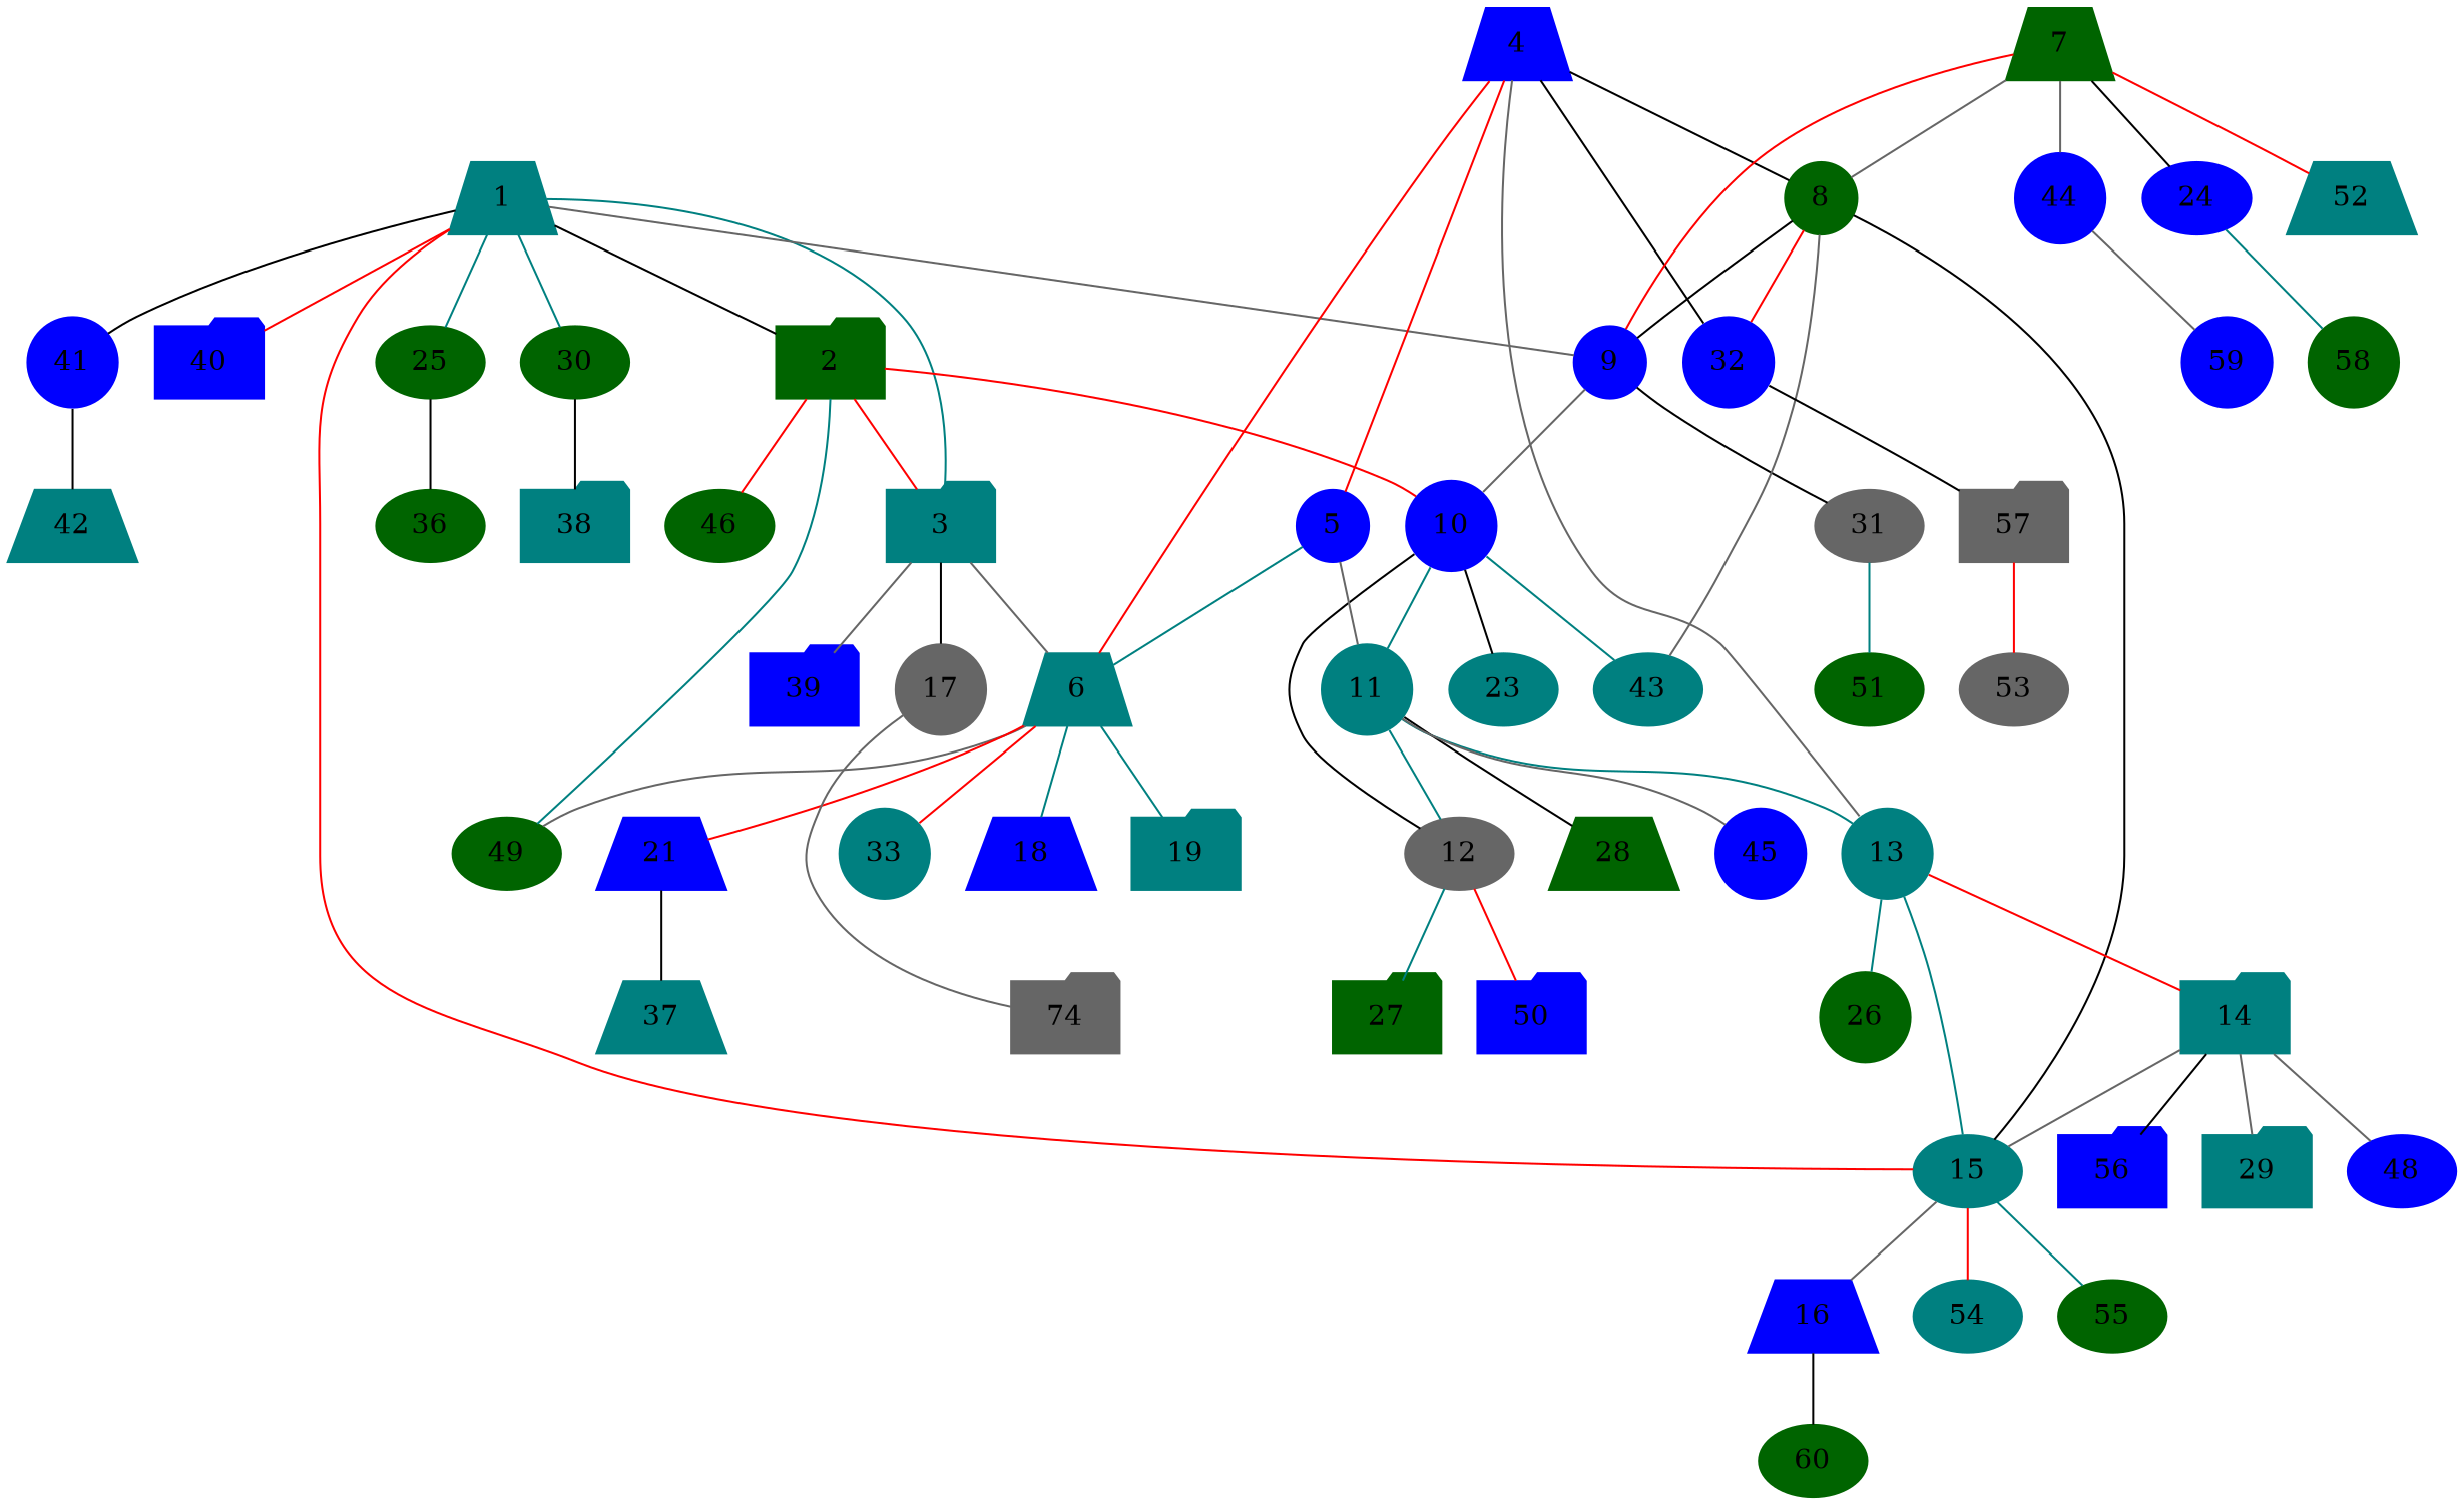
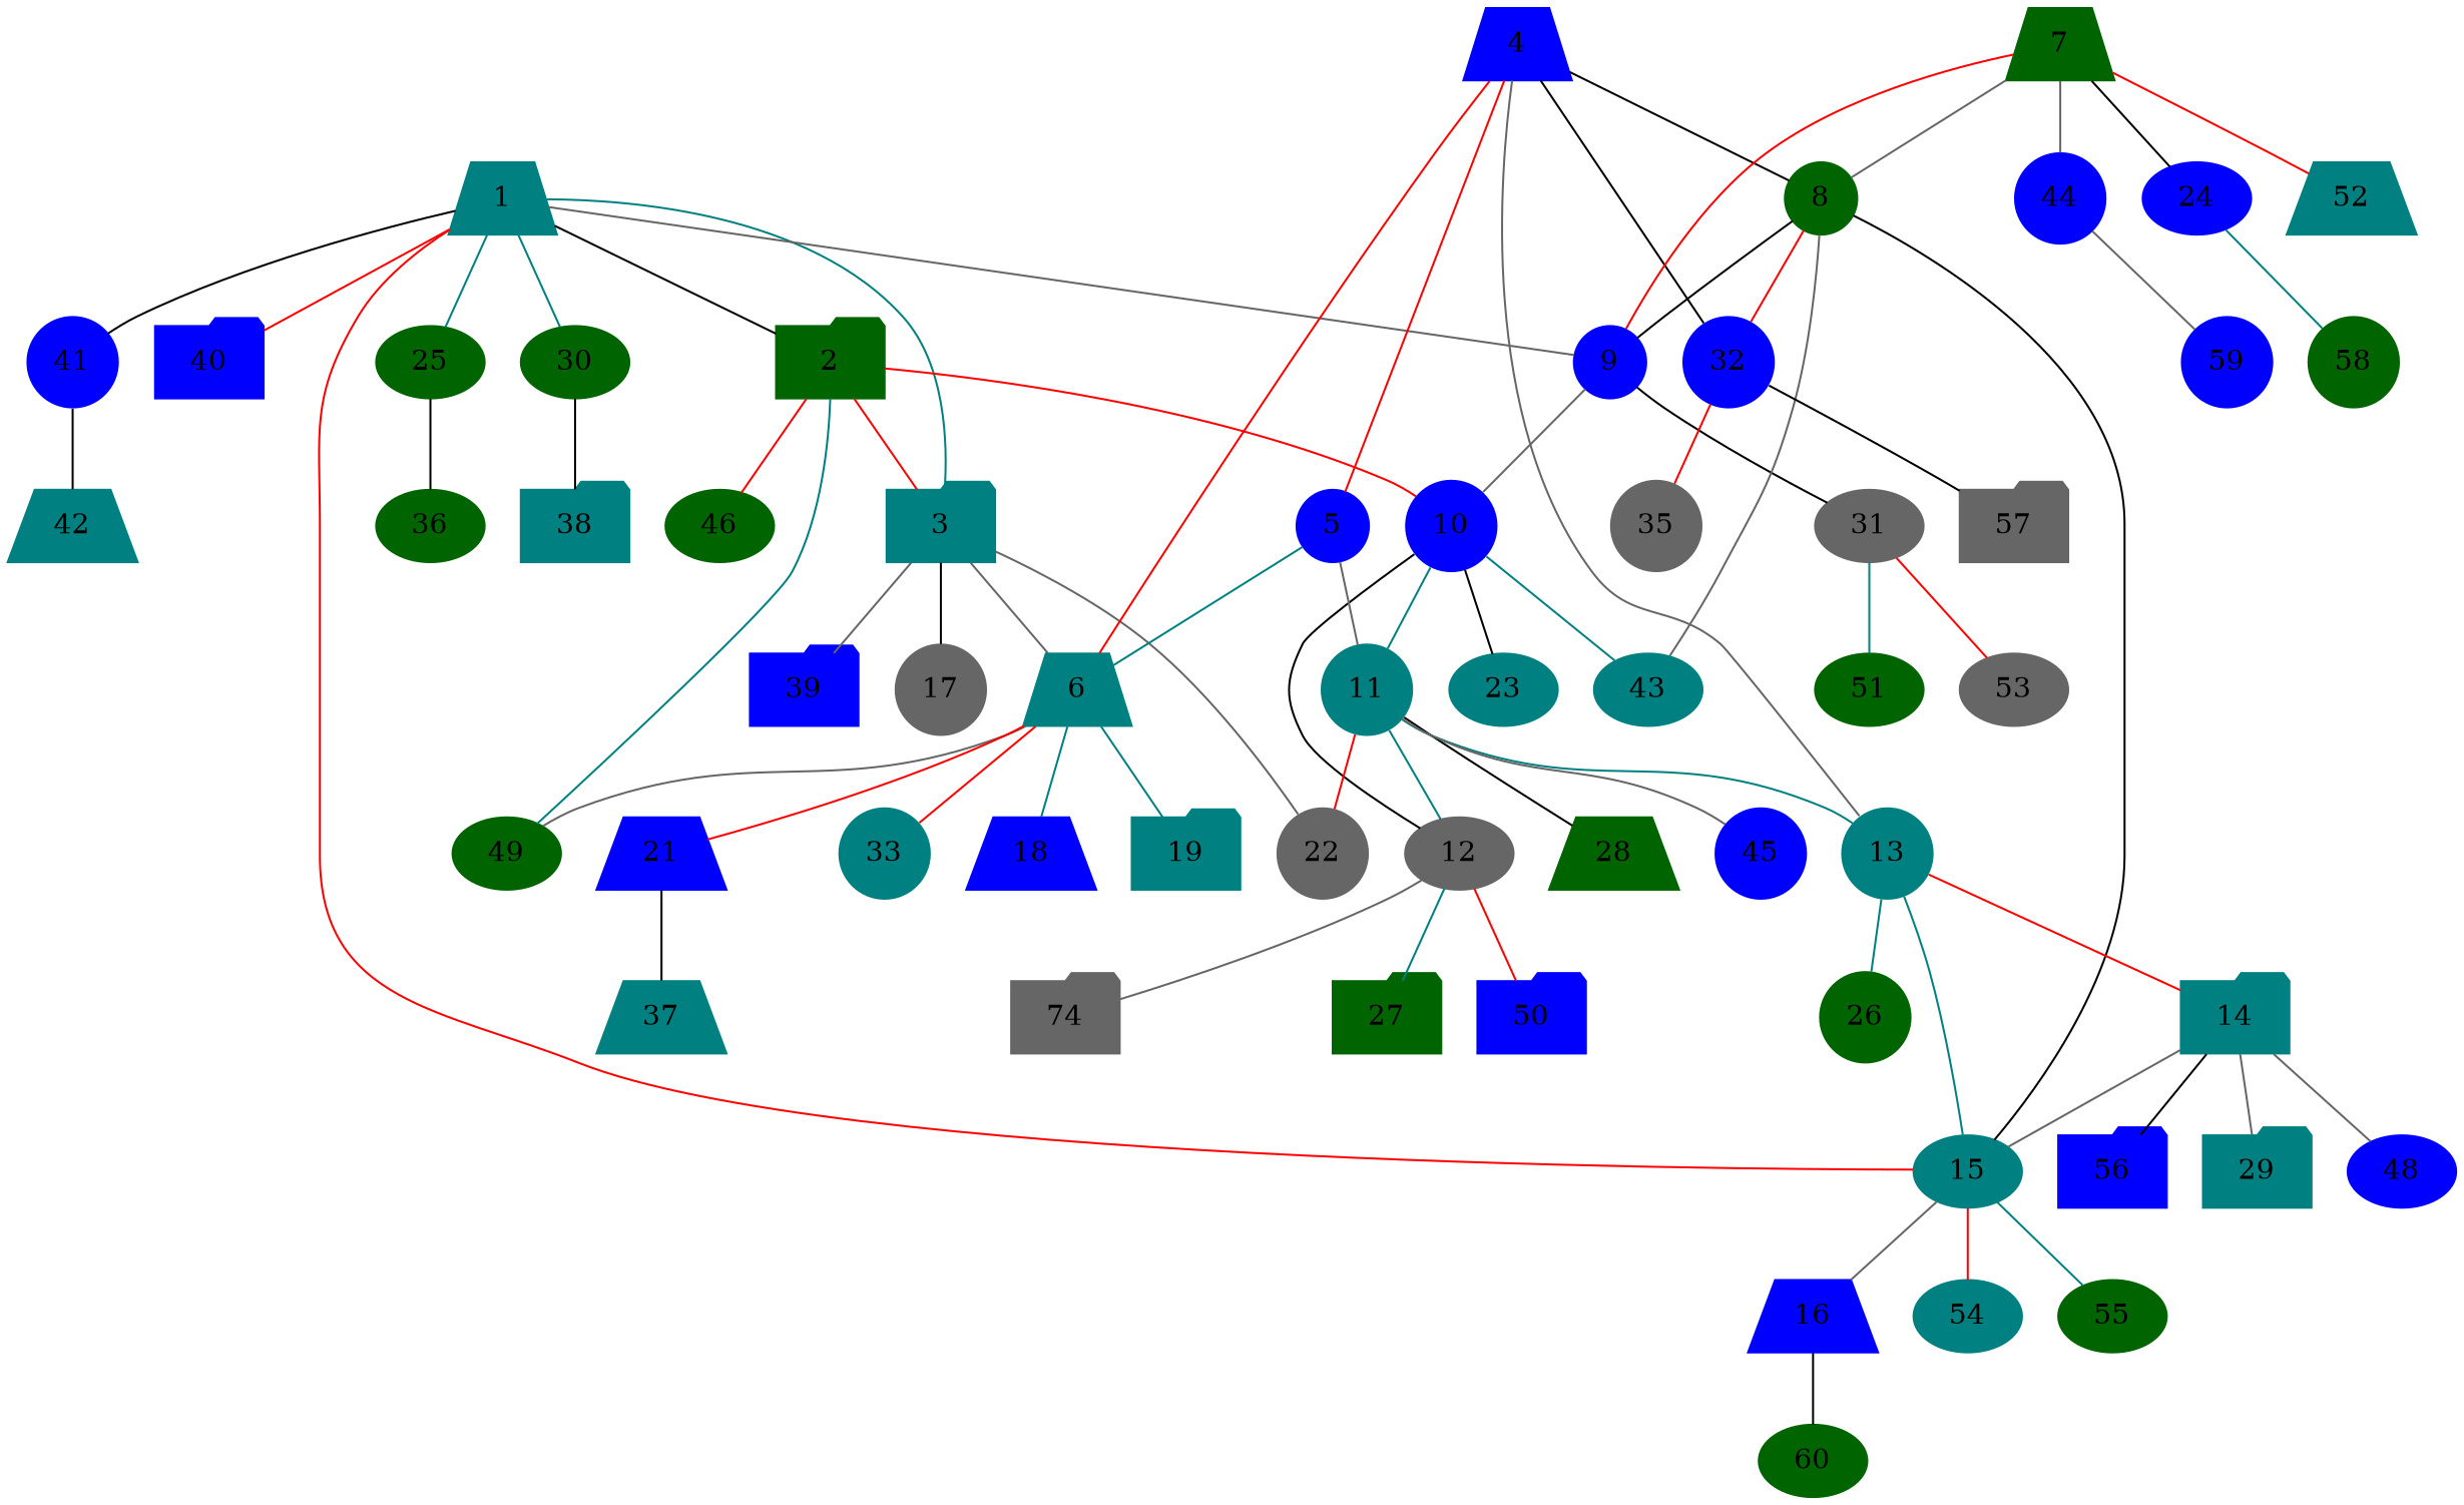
  graph {
    fontname="DejaVu Serif"
    node [color=blue fontname="DejaVu Serif" shape=circle style=filled]
    edge [color=black fontname="DejaVu Serif"]
    1 [color=teal shape=trapezium]
    2 [color=darkgreen shape=folder]
    3 [color=teal shape=folder]
    9
    15 [color=teal shape=ellipse]
    25 [color=darkgreen shape=ellipse]
    30 [color=darkgreen shape=ellipse]
    40 [shape=folder]
    41
    10
    46 [color=darkgreen shape=ellipse]
    49 [color=darkgreen shape=ellipse]
    6 [color=teal shape=trapezium]
    17 [color=gray40]
+   22 [color=gray40]
    39 [shape=folder]
    31 [color=gray40 shape=ellipse]
    16 [shape=trapezium]
    54 [color=teal shape=ellipse]
    55 [color=darkgreen shape=ellipse]
    36 [color=darkgreen shape=ellipse]
    38 [color=teal shape=folder]
    42 [color=teal shape=trapezium]
    11 [color=teal]
    43 [color=teal shape=ellipse]
    12 [color=gray40 shape=ellipse]
    23 [color=teal shape=ellipse]
    18 [shape=trapezium]
    19 [color=teal shape=folder]
    21 [shape=trapezium]
    33 [color=teal]
    n32 [color=gray40 label=74 shape=folder]
    4 [shape=trapezium]
    5
    8 [color=darkgreen]
    13 [color=teal]
    32
    14 [color=teal shape=folder]
    26 [color=darkgreen]
+   35 [color=gray40]
    57 [color=gray40 shape=folder]
    28 [color=darkgreen shape=trapezium]
    45
    37 [color=teal shape=trapezium]
    7 [color=darkgreen shape=trapezium]
    24 [shape=ellipse]
    44
    52 [color=teal shape=trapezium]
    58 [color=darkgreen]
    59
    51 [color=darkgreen shape=ellipse]
    53 [color=gray40 shape=ellipse]
    27 [color=darkgreen shape=folder]
    50 [shape=folder]
    29 [color=teal shape=folder]
    48 [shape=ellipse]
    56 [shape=folder]
    60 [color=darkgreen shape=ellipse]
    1 -- 2
    1 -- 3 [color=teal]
    1 -- 9 [color=gray40]
    1 -- 15 [color=red]
    1 -- 25 [color=teal]
    1 -- 30 [color=teal]
    1 -- 40 [color=red]
    1 -- 41
    2 -- 3 [color=red]
    2 -- 10 [color=red]
    2 -- 46 [color=red]
    2 -- 49 [color=teal]
    3 -- 6 [color=gray40]
    3 -- 17
+   3 -- 22 [color=gray40]
    3 -- 39 [color=gray40]
    9 -- 10 [color=gray40]
    9 -- 31
    15 -- 16 [color=gray40]
    15 -- 54 [color=red]
    15 -- 55 [color=teal]
    25 -- 36
    30 -- 38
    41 -- 42
    10 -- 11 [color=teal]
    10 -- 43 [color=teal]
    10 -- 12
    10 -- 23
    6 -- 49 [color=gray40]
    6 -- 18 [color=teal]
    6 -- 19 [color=teal]
    6 -- 21 [color=red]
    6 -- 33 [color=red]
-   17 -- n32 [color=gray40]
+   12 -- n32 [color=gray40]
    31 -- 51 [color=teal]
-   57 -- 53 [color=red]
+   31 -- 53 [color=red]
    16 -- 60
+   11 -- 22 [color=red]
    11 -- 12 [color=teal]
    11 -- 13 [color=teal]
    11 -- 28
    11 -- 45 [color=gray40]
    12 -- 27 [color=teal]
    12 -- 50 [color=red]
    21 -- 37
    4 -- 6 [color=red]
    4 -- 5 [color=red]
    4 -- 8
    4 -- 13 [color=gray40]
    4 -- 32
    5 -- 6 [color=teal]
    5 -- 11 [color=gray40]
    8 -- 9
    8 -- 15
    8 -- 43 [color=gray40]
    8 -- 32 [color=red]
    13 -- 15 [color=teal]
    13 -- 14 [color=red]
    13 -- 26 [color=teal]
+   32 -- 35 [color=red]
    32 -- 57
    14 -- 15 [color=gray40]
    14 -- 29 [color=gray40]
    14 -- 48 [color=gray40]
    14 -- 56
    7 -- 9 [color=red]
    7 -- 8 [color=gray40]
    7 -- 24
    7 -- 44 [color=gray40]
    7 -- 52 [color=red]
    24 -- 58 [color=teal]
    44 -- 59 [color=gray40]
  }
